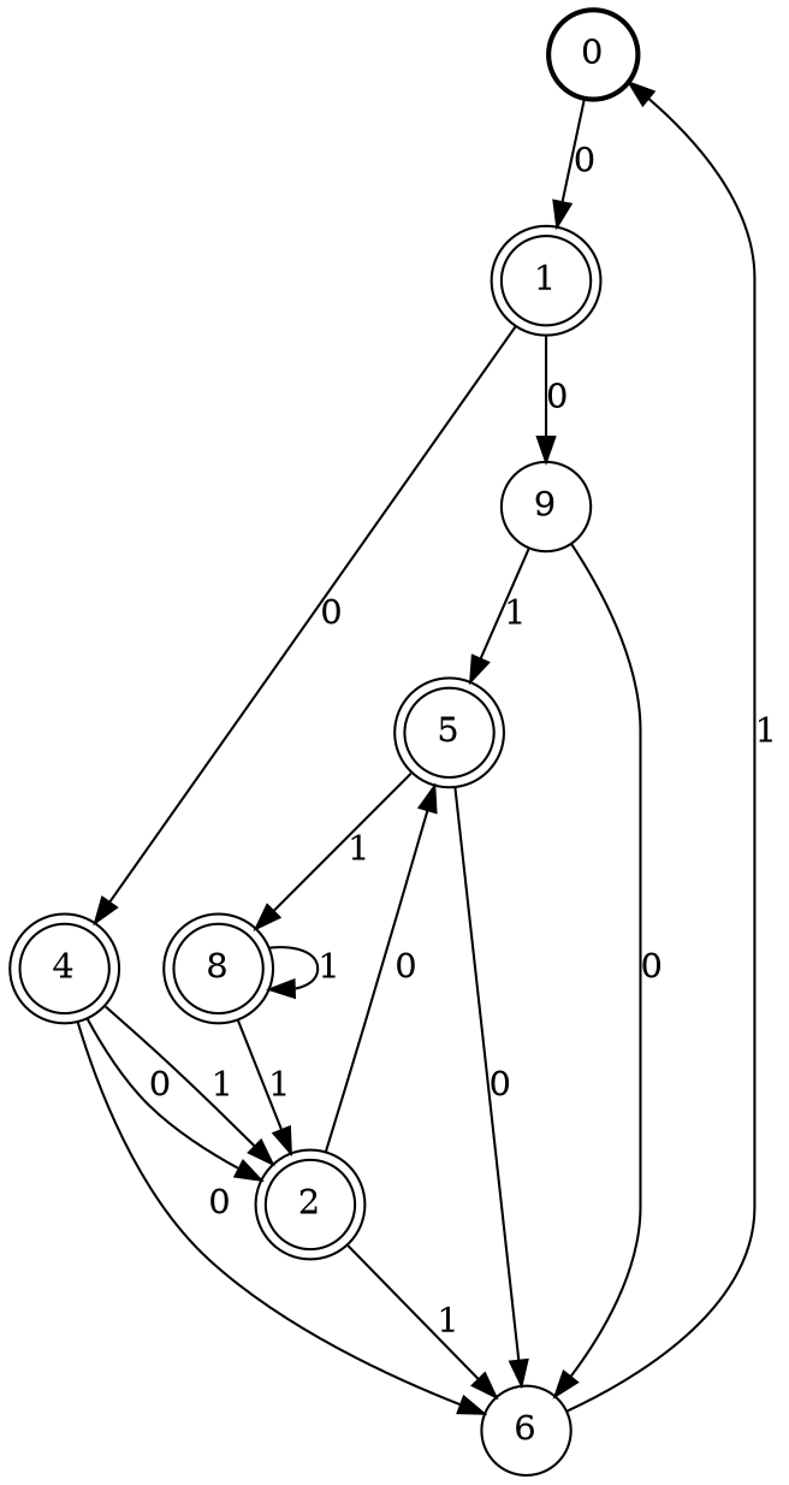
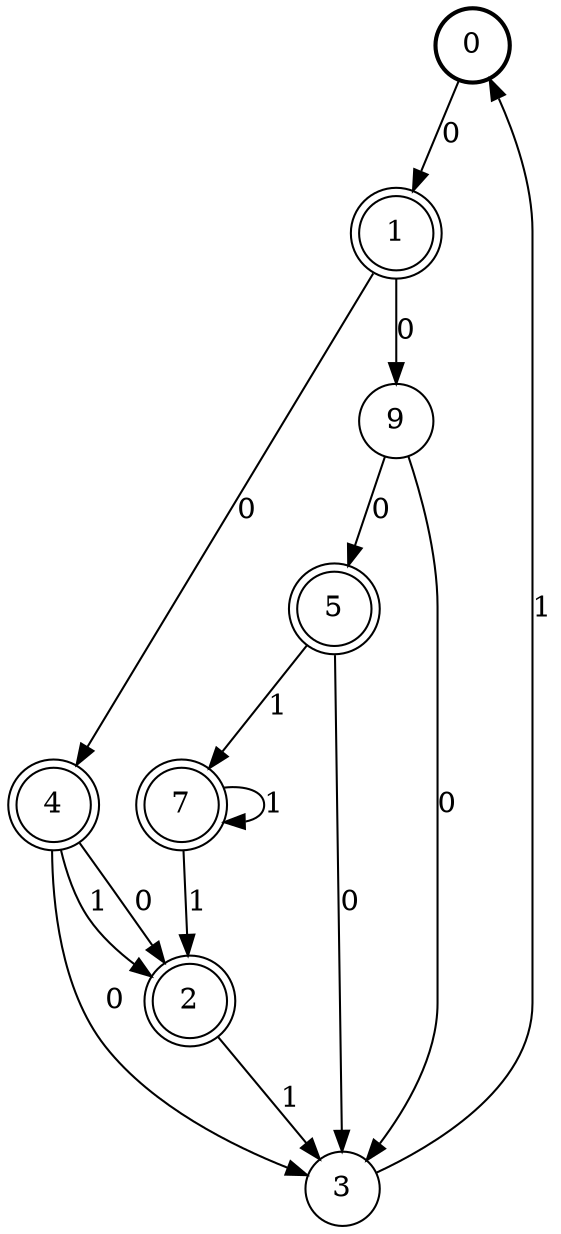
  digraph {
    node [shape=circle peripheries=2]
    0 [style=bold peripheries=""]
    1
    n3 [label=9 peripheries=""]
    4
    2
    5
-   6 [peripheries=""]
-   7 [label=8]
+   6 [label=3 peripheries=""]
+   7
    0 -> 1 [label=0]
    1 -> n3 [label=0]
    1 -> 4 [label=0]
-   n3 -> 5 [label=1]
+   n3 -> 5 [label=0]
    n3 -> 6 [label=0]
    4 -> 2 [label=0]
    4 -> 2 [label=1]
    4 -> 6 [label=0]
-   2 -> 5 [label=0]
    2 -> 6 [label=1]
    5 -> 6 [label=0]
    5 -> 7 [label=1]
    6 -> 0 [label=1]
    7 -> 2 [label=1]
    7 -> 7 [label=1]
  }
